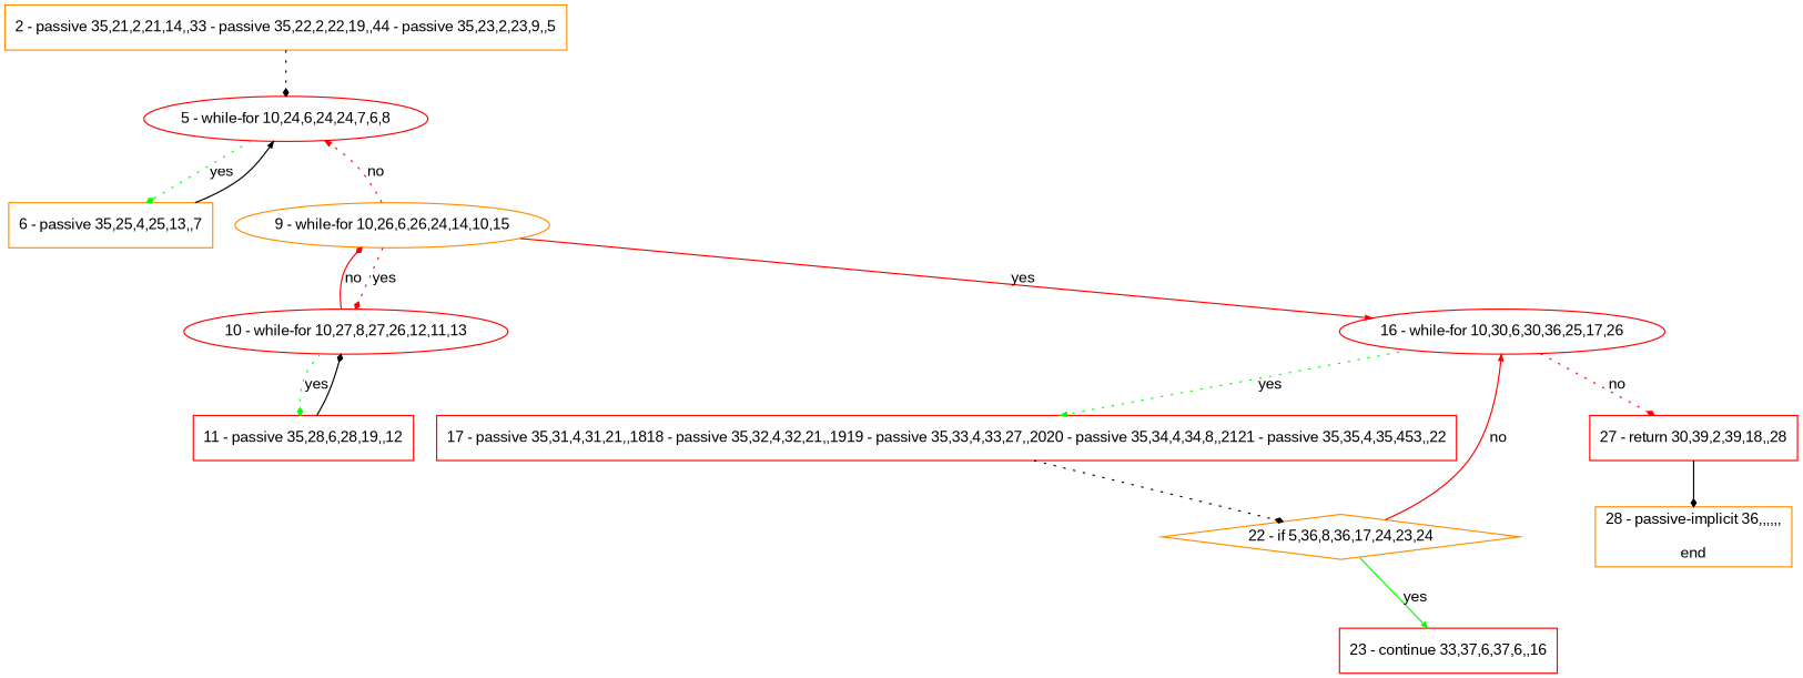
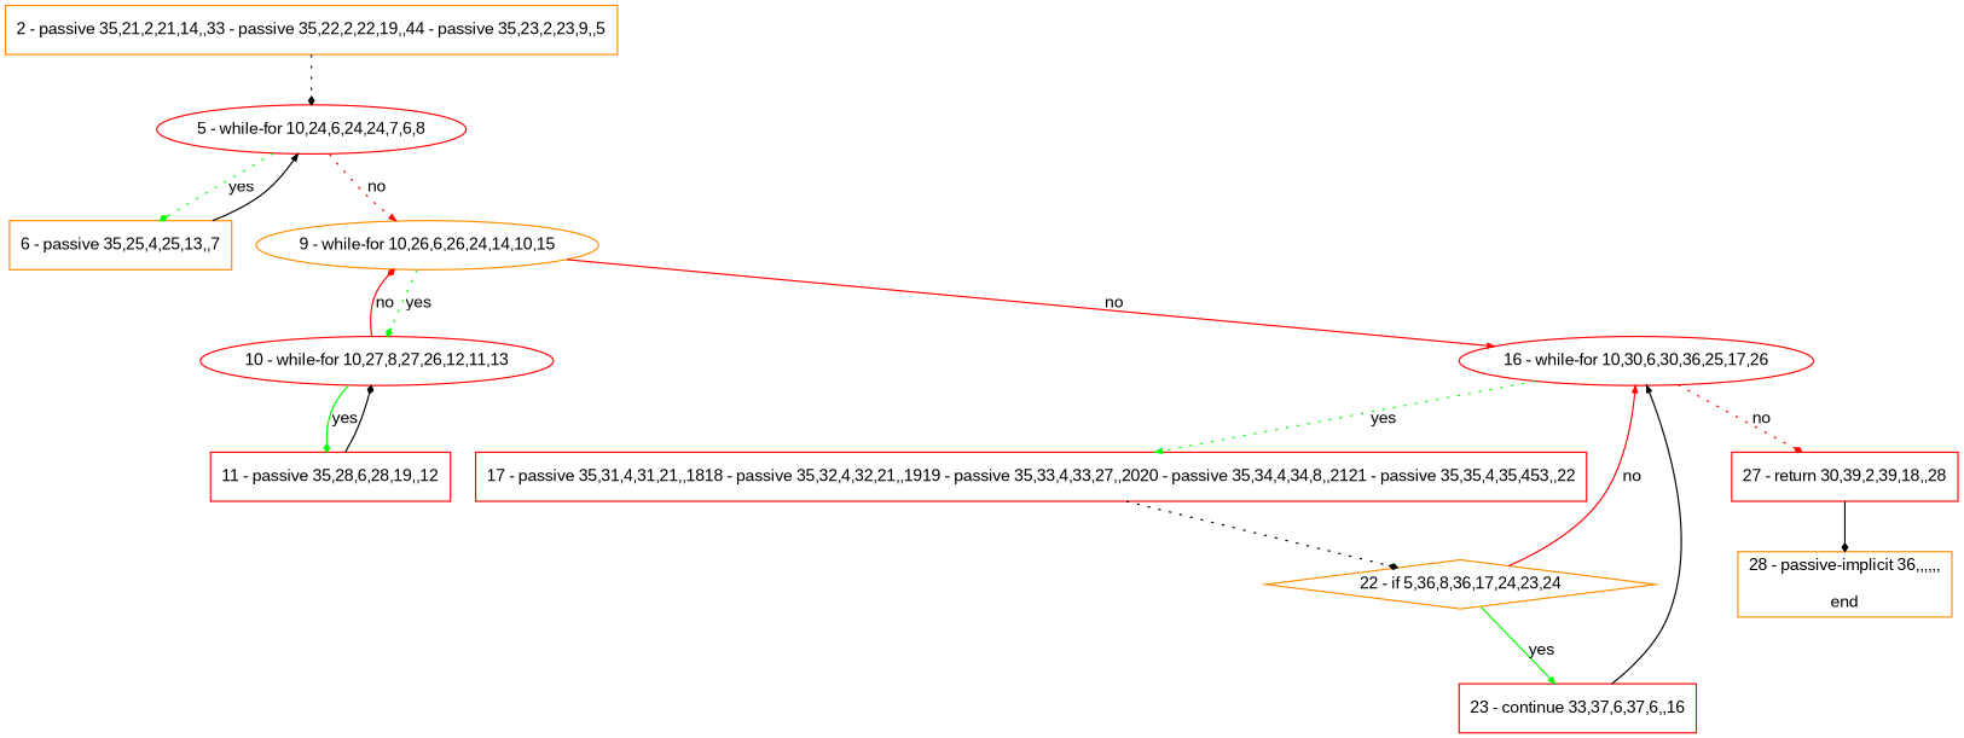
  digraph {
    bgcolor=white
    compound=true
    fillcolor="#FFFFCC"
    fontname=Arial
    fontsize=12
    pack=true
    packmode=clust
    style="rounded,filled"
    node [color=red compound=true fillcolor="#ffffff" fixedsize=false fontname=Arial fontsize=12 node_initialized=no shape=box style=filled]
    edge [arrowhead=diamond arrowsize=0.5 arrowtail=none color="#000000" compound=true dir=forward fontcolor=black fontname=Arial fontsize=12 style=solid]
    n1 [color=darkorange label="2 - passive 35,21,2,21,14,,33 - passive 35,22,2,22,19,,44 - passive 35,23,2,23,9,,5"]
    n2 [label="5 - while-for 10,24,6,24,24,7,6,8" shape=oval]
    n3 [color=darkorange label="6 - passive 35,25,4,25,13,,7"]
    n4 [color=darkorange label="9 - while-for 10,26,6,26,24,14,10,15" shape=oval]
    n5 [label="10 - while-for 10,27,8,27,26,12,11,13" shape=oval]
    n6 [label="16 - while-for 10,30,6,30,36,25,17,26" shape=oval]
    n7 [label="11 - passive 35,28,6,28,19,,12"]
    n8 [label="17 - passive 35,31,4,31,21,,1818 - passive 35,32,4,32,21,,1919 - passive 35,33,4,33,27,,2020 - passive 35,34,4,34,8,,2121 - passive 35,35,4,35,453,,22"]
    n9 [label="27 - return 30,39,2,39,18,,28"]
    n10 [color=darkorange label="22 - if 5,36,8,36,17,24,23,24" shape=diamond]
    n11 [color=darkorange label="28 - passive-implicit 36,,,,,,\n\nend"]
    n12 [label="23 - continue 33,37,6,37,6,,16"]
    n1 -> n2 [style=dotted]
    n2 -> n3 [color="#00ff00" label=yes style=dotted]
-   n4 -> n2 [arrowhead=normal color="#ff0000" label=no style=dotted]
+   n2 -> n4 [arrowhead=normal color="#ff0000" label=no style=dotted]
    n3 -> n2 [arrowhead=normal]
-   n4 -> n5 [color="#ff0000" label=yes style=dotted]
-   n4 -> n6 [arrowhead=normal color="#ff0000" label=yes]
+   n4 -> n5 [color="#00ff00" label=yes style=dotted]
+   n4 -> n6 [arrowhead=normal color="#ff0000" label=no]
    n5 -> n4 [color="#ff0000" label=no]
-   n5 -> n7 [color="#00ff00" label=yes style=dotted]
+   n5 -> n7 [color="#00ff00" label=yes]
    n6 -> n8 [arrowhead=normal color="#00ff00" label=yes style=dotted]
    n6 -> n9 [color="#ff0000" label=no style=dotted]
    n7 -> n5
    n8 -> n10 [style=dotted]
    n9 -> n11
    n10 -> n6 [arrowhead=normal color="#ff0000" label=no]
    n10 -> n12 [arrowhead=normal color="#00ff00" label=yes]
+   n12 -> n6 [arrowhead=normal]
  }
